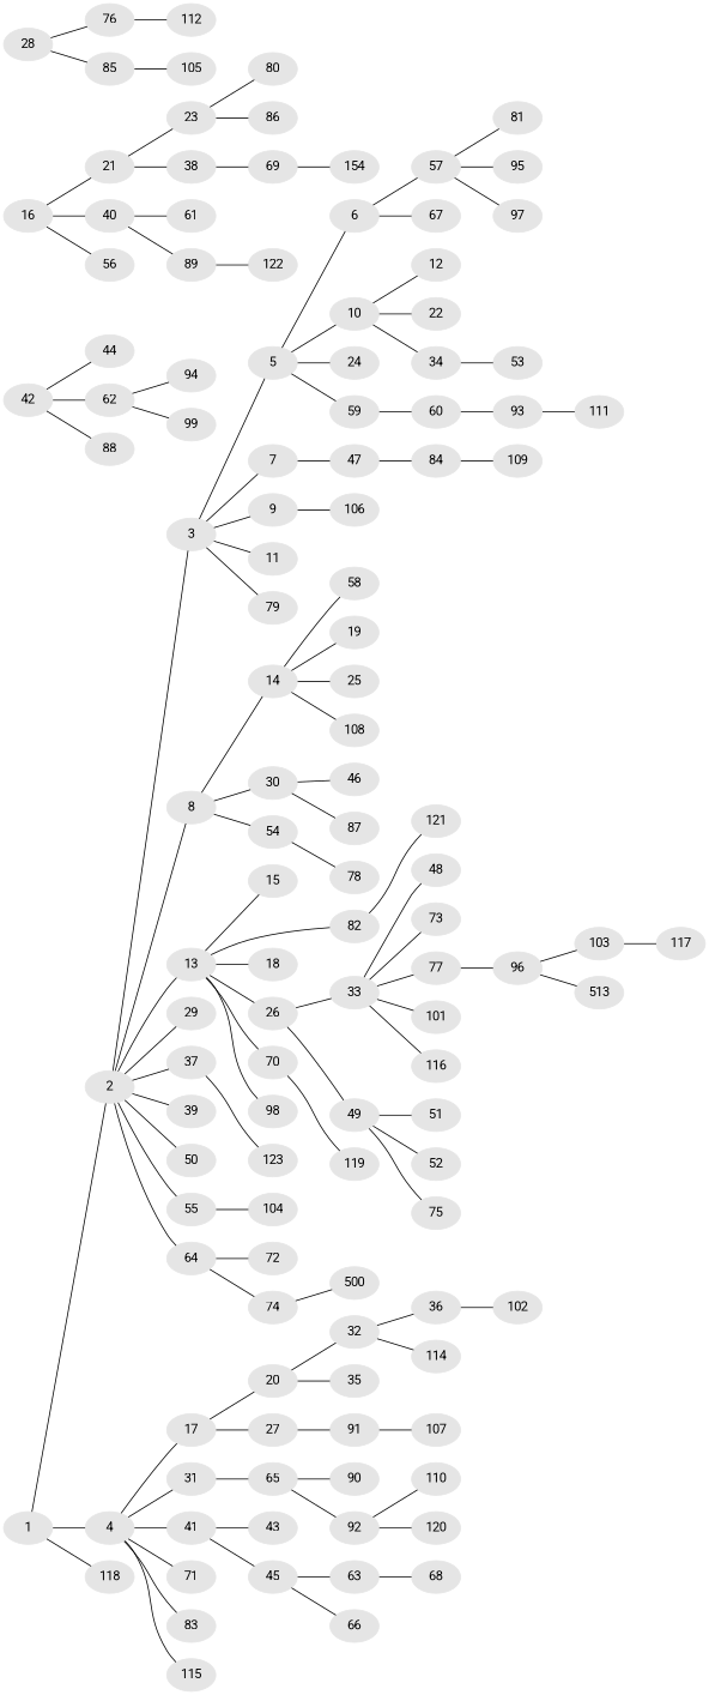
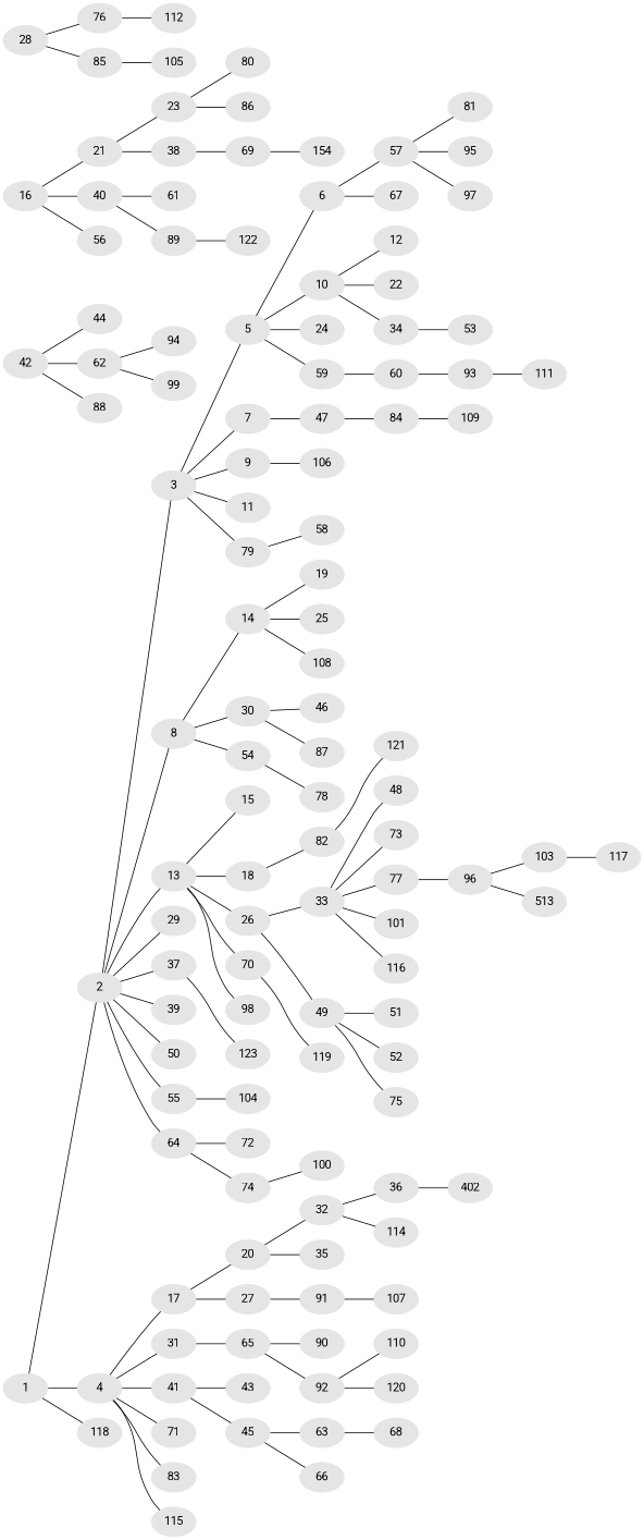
  graph {
    fontname=Roboto
    rankdir=LR
    node [color=gray90 fontname=Roboto style=filled]
    edge [fontname=Roboto]
    1
    2
    4
    118
    3
    8
    13
    29
    37
    39
    50
    55
    64
    17
    31
    41
    71
    83
    115
    5
    7
    9
    11
    79
    14
    30
    54
    15
    18
    26
    70
    98
    123
    104
    72
    74
    6
    10
    24
    59
    47
    106
    42
    44
    62
    88
    20
    27
    65
    43
    45
    57
    67
    12
    22
    34
    60
    16
    21
    40
    56
    81
    95
    97
    84
    19
    25
    58
    108
    46
    87
    78
    53
    82
    33
    49
    119
    23
    38
    61
    89
    32
    35
    91
    121
    36
    114
    80
    86
    69
    28
    76
    85
    48
    73
    77
    101
    116
    51
    52
    75
    107
    112
    105
    90
    92
-   102
+   102 [label=402]
    96
    n109 [label=154]
    122
    63
    66
    94
    99
    68
    109
    93
    111
-   100 [label=500]
+   100
    110
    120
    103
    n123 [label=513]
    117
    1 -- 2
    1 -- 4
    1 -- 118
    2 -- 3
    2 -- 8
    2 -- 13
    2 -- 29
    2 -- 37
    2 -- 39
    2 -- 50
    2 -- 55
    2 -- 64
    4 -- 17
    4 -- 31
    4 -- 41
    4 -- 71
    4 -- 83
    4 -- 115
    3 -- 5
    3 -- 7
    3 -- 9
    3 -- 11
    3 -- 79
    8 -- 14
    8 -- 30
    8 -- 54
    13 -- 15
    13 -- 18
    13 -- 26
    13 -- 70
    13 -- 98
    37 -- 123
    55 -- 104
    64 -- 72
    64 -- 74
    17 -- 20
    17 -- 27
    31 -- 65
    41 -- 43
    41 -- 45
    5 -- 6
    5 -- 10
    5 -- 24
    5 -- 59
    7 -- 47
    9 -- 106
    14 -- 19
    14 -- 25
-   14 -- 58
+   79 -- 58
    14 -- 108
    30 -- 46
    30 -- 87
    54 -- 78
-   13 -- 82
+   18 -- 82
    26 -- 33
    26 -- 49
    70 -- 119
    74 -- 100
    6 -- 57
    6 -- 67
    10 -- 12
    10 -- 22
    10 -- 34
    59 -- 60
    47 -- 84
    42 -- 44
    42 -- 62
    42 -- 88
    62 -- 94
    62 -- 99
    20 -- 32
    20 -- 35
    27 -- 91
    65 -- 90
    65 -- 92
    45 -- 63
    45 -- 66
    57 -- 81
    57 -- 95
    57 -- 97
    34 -- 53
    60 -- 93
    16 -- 21
    16 -- 40
    16 -- 56
    21 -- 23
    21 -- 38
    40 -- 61
    40 -- 89
    84 -- 109
    82 -- 121
    33 -- 48
    33 -- 73
    33 -- 77
    33 -- 101
    33 -- 116
    49 -- 51
    49 -- 52
    49 -- 75
    23 -- 80
    23 -- 86
    38 -- 69
    89 -- 122
    32 -- 36
    32 -- 114
    91 -- 107
    36 -- 102
    69 -- n109
    28 -- 76
    28 -- 85
    76 -- 112
    85 -- 105
    77 -- 96
    92 -- 110
    92 -- 120
    96 -- 103
    96 -- n123
    63 -- 68
    93 -- 111
    103 -- 117
  }
